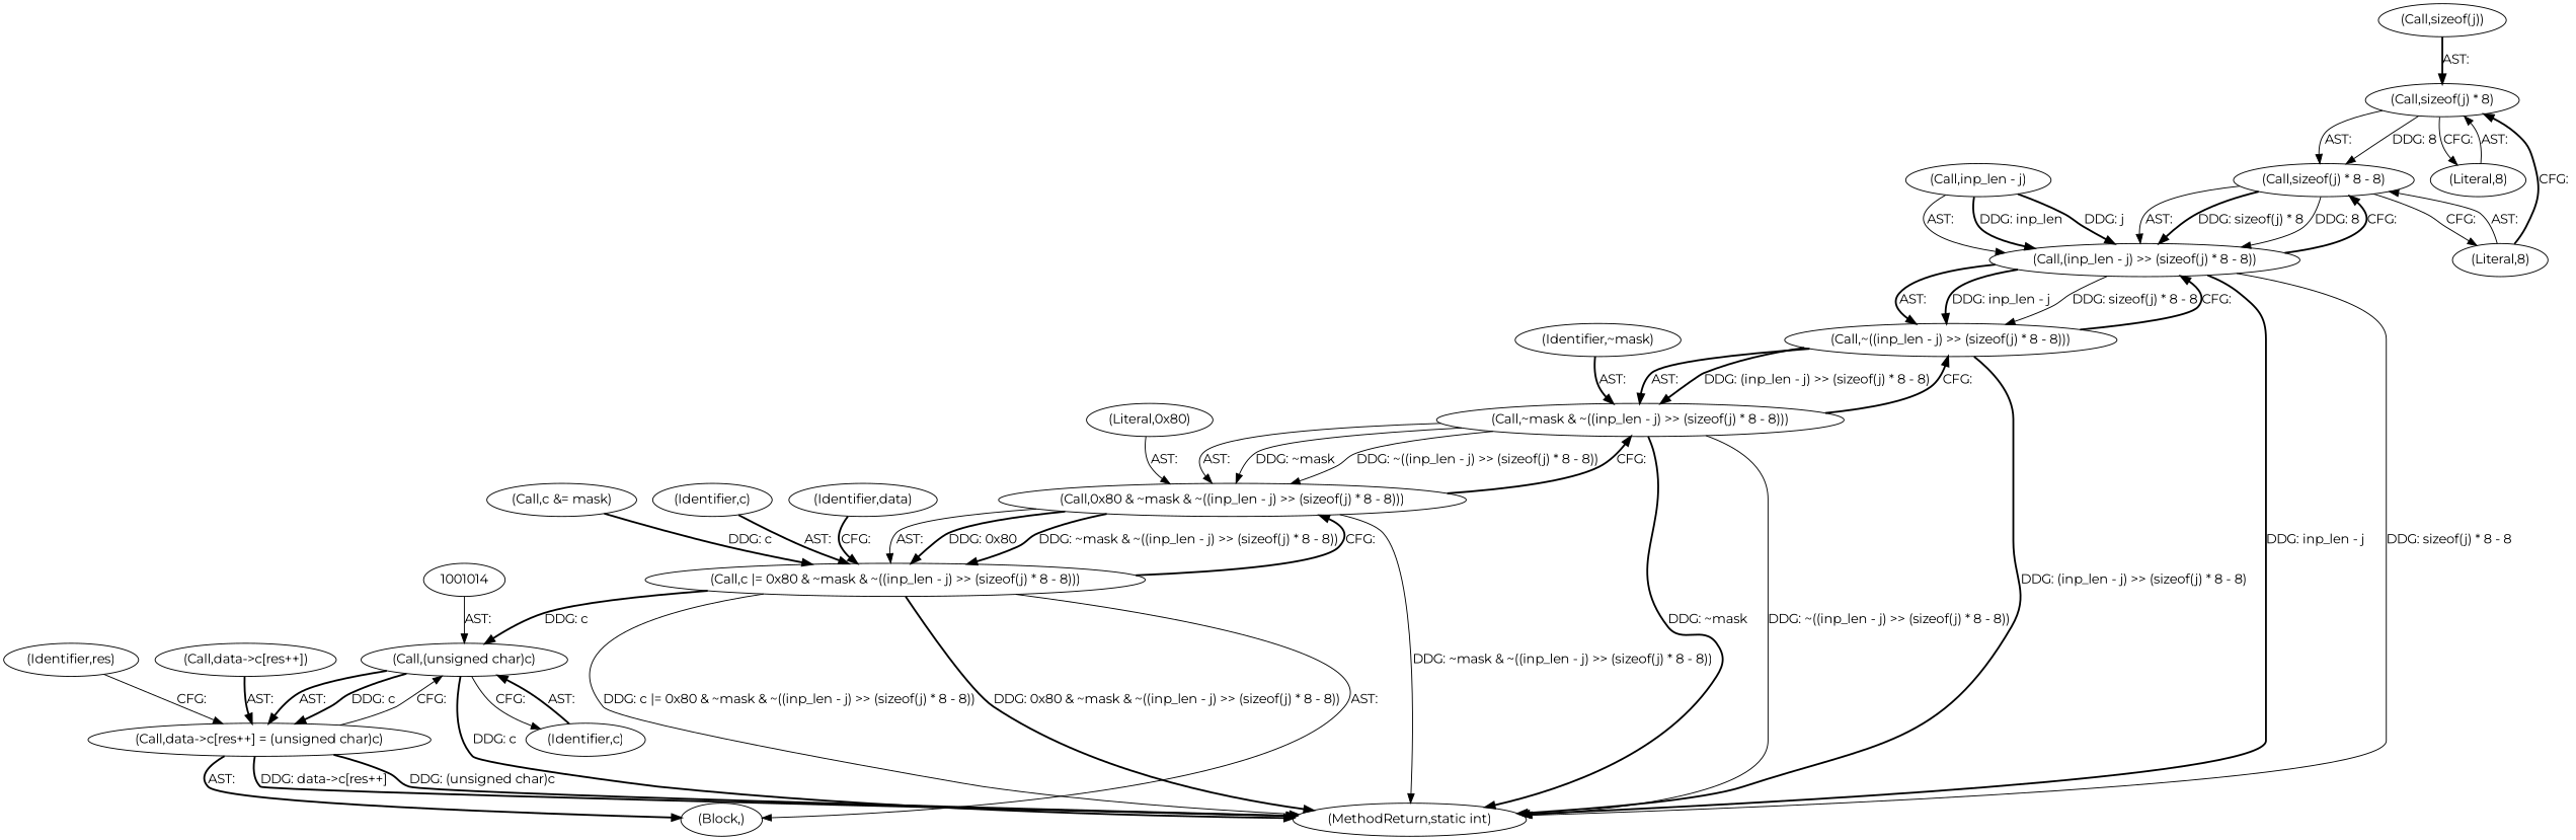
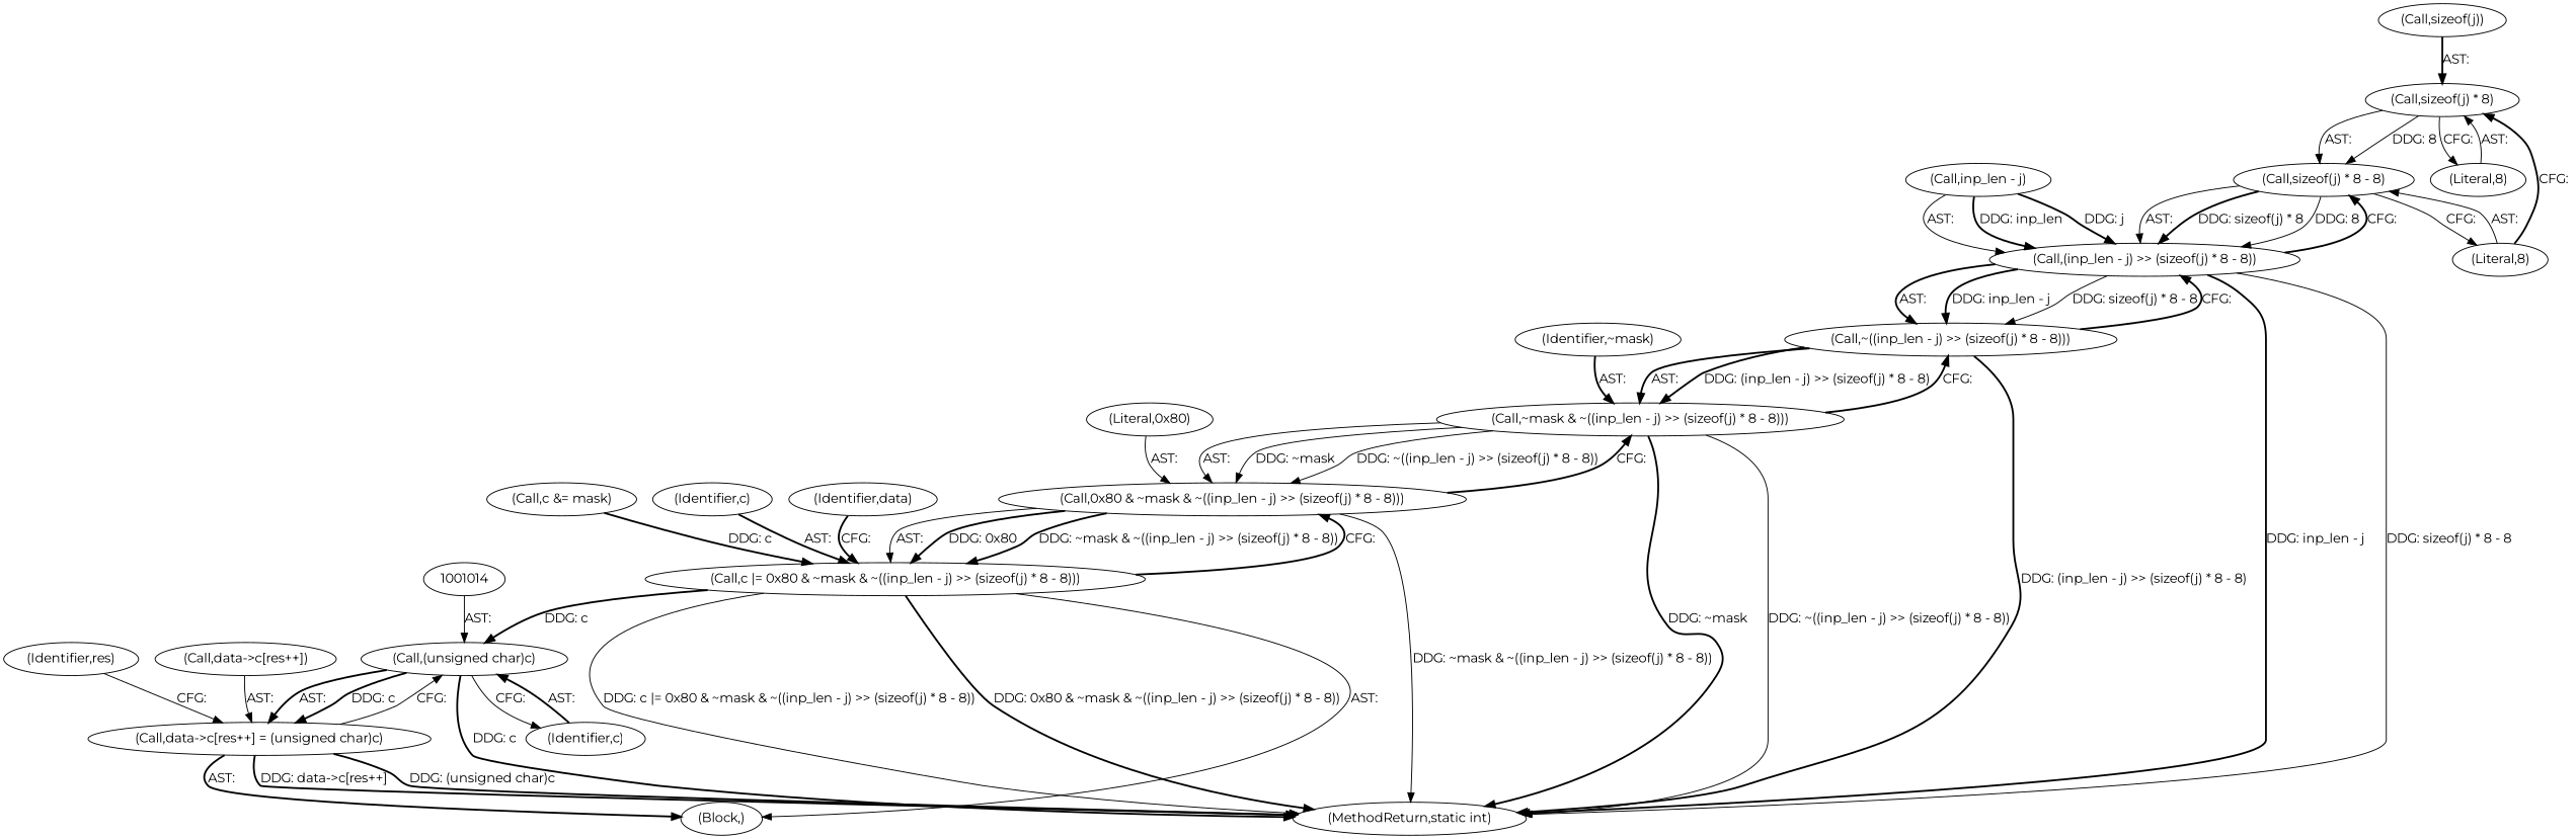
  digraph {
    fontname=Montserrat
    node [fontname=Montserrat]
    edge [fontname=Montserrat style=bold]
    n1 [label="(Call,sizeof(j) * 8)"]
    n2 [label="(Call,sizeof(j) * 8 - 8)"]
    n3 [label="(Literal,8)"]
    n4 [label="(Call,(inp_len - j) >> (sizeof(j) * 8 - 8))"]
    n5 [label="(Literal,8)"]
    n6 [label="(Call,~((inp_len - j) >> (sizeof(j) * 8 - 8)))"]
    n7 [label="(MethodReturn,static int)"]
    n8 [label="(Call,~mask & ~((inp_len - j) >> (sizeof(j) * 8 - 8)))"]
    n9 [label="(Call,0x80 & ~mask & ~((inp_len - j) >> (sizeof(j) * 8 - 8)))"]
    n10 [label="(Call,c |= 0x80 & ~mask & ~((inp_len - j) >> (sizeof(j) * 8 - 8)))"]
    n11 [label="(Call,(unsigned char)c)"]
    n12 [label="(Block,)"]
    n13 [label="(Call,data->c[res++] = (unsigned char)c)"]
    n14 [label="(Identifier,c)"]
    n15 [label="(Identifier,res)"]
    n16 [label="(Call,data->c[res++])"]
    n17 [label="(Call,c &= mask)"]
    n18 [label="(Identifier,c)"]
    n19 [label="(Literal,0x80)"]
    n20 [label="(Identifier,~mask)"]
    n21 [label="(Call,sizeof(j))"]
    n22 [label="(Call,inp_len - j)"]
    n23 [label="(Identifier,data)"]
    1001014
    n1 -> n2 [label="AST: " style=solid]
    n1 -> n2 [label="DDG: 8" style=solid]
    n1 -> n3 [label="CFG: " style=solid]
    n2 -> n4 [label="AST: " style=solid]
    n2 -> n4 [label="DDG: sizeof(j) * 8"]
    n2 -> n4 [label="DDG: 8" style=solid]
    n2 -> n5 [label="CFG: " style=solid]
    n3 -> n1 [label="AST: " style=solid]
    n4 -> n2 [label="CFG: "]
    n4 -> n6 [label="AST: "]
    n4 -> n6 [label="DDG: inp_len - j"]
    n4 -> n6 [label="DDG: sizeof(j) * 8 - 8" style=solid]
    n4 -> n7 [label="DDG: inp_len - j"]
    n4 -> n7 [label="DDG: sizeof(j) * 8 - 8" style=solid]
    n5 -> n1 [label="CFG: "]
    n5 -> n2 [label="AST: " style=solid]
    n6 -> n4 [label="CFG: "]
    n6 -> n7 [label="DDG: (inp_len - j) >> (sizeof(j) * 8 - 8)"]
    n6 -> n8 [label="AST: "]
    n6 -> n8 [label="DDG: (inp_len - j) >> (sizeof(j) * 8 - 8)"]
    n8 -> n6 [label="CFG: "]
    n8 -> n7 [label="DDG: ~mask"]
    n8 -> n7 [label="DDG: ~((inp_len - j) >> (sizeof(j) * 8 - 8))" style=solid]
    n8 -> n9 [label="AST: " style=solid]
    n8 -> n9 [label="DDG: ~mask" style=solid]
    n8 -> n9 [label="DDG: ~((inp_len - j) >> (sizeof(j) * 8 - 8))" style=solid]
    n9 -> n7 [label="DDG: ~mask & ~((inp_len - j) >> (sizeof(j) * 8 - 8))" style=solid]
    n9 -> n8 [label="CFG: "]
    n9 -> n10 [label="AST: " style=solid]
    n9 -> n10 [label="DDG: 0x80"]
    n9 -> n10 [label="DDG: ~mask & ~((inp_len - j) >> (sizeof(j) * 8 - 8))"]
    n10 -> n7 [label="DDG: c |= 0x80 & ~mask & ~((inp_len - j) >> (sizeof(j) * 8 - 8))" style=solid]
    n10 -> n7 [label="DDG: 0x80 & ~mask & ~((inp_len - j) >> (sizeof(j) * 8 - 8))"]
    n10 -> n9 [label="CFG: "]
    n10 -> n11 [label="DDG: c"]
    n10 -> n12 [label="AST: " style=solid]
    n11 -> n7 [label="DDG: c"]
    n11 -> n13 [label="AST: "]
    n11 -> n13 [label="DDG: c"]
    n11 -> n14 [label="CFG: " style=solid]
    n13 -> n7 [label="DDG: data->c[res++]"]
    n13 -> n7 [label="DDG: (unsigned char)c"]
    n13 -> n11 [label="CFG: " style=solid]
    n13 -> n12 [label="AST: "]
    n14 -> n11 [label="AST: "]
    n15 -> n13 [label="CFG: " style=solid]
-   n16 -> n13 [label="AST: "]
+   n16 -> n13 [label="AST: " style=solid]
    n17 -> n10 [label="DDG: c"]
    n18 -> n10 [label="AST: "]
    n19 -> n9 [label="AST: " style=solid]
    n20 -> n8 [label="AST: "]
    n21 -> n1 [label="AST: "]
    n22 -> n4 [label="AST: " style=solid]
    n22 -> n4 [label="DDG: inp_len"]
    n22 -> n4 [label="DDG: j"]
    n23 -> n10 [label="CFG: "]
    1001014 -> n11 [label="AST: " style=solid]
  }
